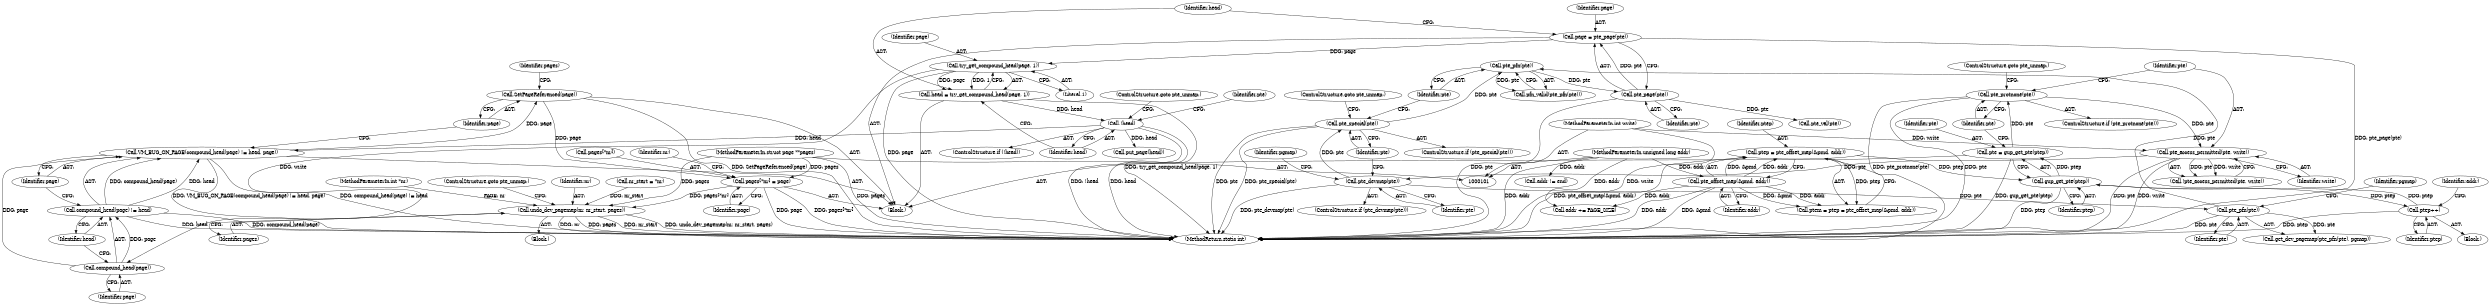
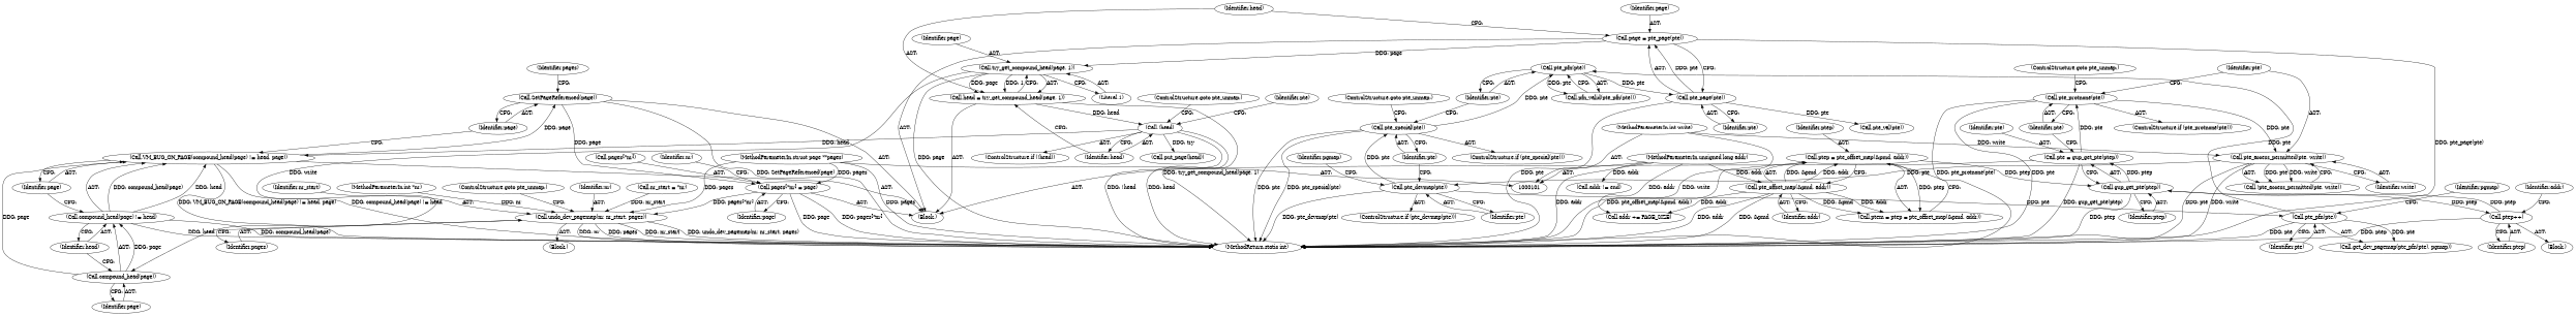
  digraph {
    n1 [label="(Call,pages[*nr] = page)"]
    n2 [label="(Call,undo_dev_pagemap(nr, nr_start, pages))"]
    n3 [label="(Block,)"]
    n4 [label="(Identifier,page)"]
    n5 [label="(MethodReturn,static int)"]
    n6 [label="(Identifier,pages)"]
    n7 [label="(Block,)"]
    n8 [label="(Call,SetPageReferenced(page))"]
    n9 [label="(Identifier,page)"]
    n10 [label="(Call,VM_BUG_ON_PAGE(compound_head(page) != head, page))"]
    n11 [label="(Identifier,page)"]
    n12 [label="(Call,compound_head(page) != head)"]
    n13 [label="(Identifier,head)"]
    n14 [label="(Call,compound_head(page))"]
    n15 [label="(Identifier,page)"]
    n16 [label="(Call,try_get_compound_head(page, 1))"]
    n17 [label="(Call,head = try_get_compound_head(page, 1))"]
    n18 [label="(Literal,1)"]
    n19 [label="(Call,!head)"]
    n20 [label="(Call,page = pte_page(pte))"]
    n21 [label="(Call,pte_page(pte))"]
    n22 [label="(Identifier,pte)"]
    n23 [label="(Call,pte_val(pte))"]
    n24 [label="(Call,pte_pfn(pte))"]
    n25 [label="(Call,pfn_valid(pte_pfn(pte)))"]
    n26 [label="(Identifier,pte)"]
    n27 [label="(Call,pte_special(pte))"]
    n28 [label="(Call,pte_pfn(pte))"]
    n29 [label="(Identifier,pte)"]
    n30 [label="(Call,get_dev_pagemap(pte_pfn(pte), pgmap))"]
    n31 [label="(Call,pte_devmap(pte))"]
    n32 [label="(Identifier,pte)"]
    n33 [label="(ControlStructure,if (pte_devmap(pte)))"]
    n34 [label="(Identifier,pte)"]
    n35 [label="(ControlStructure,if (pte_special(pte)))"]
    n36 [label="(Call,pte_access_permitted(pte, write))"]
    n37 [label="(Call,!pte_access_permitted(pte, write))"]
    n38 [label="(Identifier,write)"]
    n39 [label="(Call,pte_protnone(pte))"]
    n40 [label="(Identifier,pte)"]
    n41 [label="(ControlStructure,if (pte_protnone(pte)))"]
    n42 [label="(Call,pte = gup_get_pte(ptep))"]
    n43 [label="(Call,gup_get_pte(ptep))"]
    n44 [label="(Call,ptep++)"]
    n45 [label="(Identifier,ptep)"]
    n46 [label="(Block,)"]
    n47 [label="(Identifier,ptep)"]
    n48 [label="(Call,ptep = pte_offset_map(&pmd, addr))"]
    n49 [label="(Call,pte_offset_map(&pmd, addr))"]
    n50 [label="(Call,ptem = ptep = pte_offset_map(&pmd, addr))"]
    n51 [label="(Call,addr += PAGE_SIZE)"]
    n52 [label="(Identifier,addr)"]
    n53 [label="(MethodParameterIn,unsigned long addr)"]
    n54 [label="(Call,addr != end)"]
    1000101
    n56 [label="(MethodParameterIn,int write)"]
    n57 [label="(ControlStructure,if (!head))"]
    n58 [label="(Identifier,head)"]
    n59 [label="(Call,put_page(head))"]
    n60 [label="(MethodParameterIn,struct page **pages)"]
    n61 [label="(Identifier,pgmap)"]
    n62 [label="(Call,nr_start = *nr)"]
+   n63 [label="(Identifier,nr_start)"]
    n64 [label="(Identifier,head)"]
    n65 [label="(Identifier,page)"]
    n66 [label="(Identifier,pte)"]
    n67 [label="(ControlStructure,goto pte_unmap;)"]
    n68 [label="(Identifier,ptep)"]
    n69 [label="(MethodParameterIn,int *nr)"]
    n70 [label="(ControlStructure,goto pte_unmap;)"]
    n71 [label="(Call,pages[*nr])"]
    n72 [label="(ControlStructure,goto pte_unmap;)"]
    n73 [label="(Identifier,pte)"]
    n74 [label="(Identifier,addr)"]
    n75 [label="(Identifier,pages)"]
    n76 [label="(Identifier,page)"]
    n77 [label="(Identifier,pgmap)"]
    n78 [label="(Identifier,nr)"]
    n79 [label="(ControlStructure,goto pte_unmap;)"]
    n80 [label="(Identifier,nr)"]
    n81 [label="(Identifier,pte)"]
    n1 -> n2 [label="DDG: pages[*nr]"]
    n1 -> n3 [label="AST: "]
    n1 -> n4 [label="CFG: "]
    n1 -> n5 [label="DDG: page"]
    n1 -> n5 [label="DDG: pages[*nr]"]
    n2 -> n5 [label="DDG: pages"]
    n2 -> n5 [label="DDG: nr_start"]
    n2 -> n5 [label="DDG: undo_dev_pagemap(nr, nr_start, pages)"]
    n2 -> n5 [label="DDG: nr"]
    n2 -> n6 [label="CFG: "]
    n2 -> n7 [label="AST: "]
    n4 -> n1 [label="AST: "]
    n6 -> n2 [label="AST: "]
    n8 -> n1 [label="DDG: page"]
    n8 -> n3 [label="AST: "]
    n8 -> n5 [label="DDG: SetPageReferenced(page)"]
    n8 -> n9 [label="CFG: "]
    n9 -> n8 [label="AST: "]
    n9 -> n10 [label="CFG: "]
    n10 -> n3 [label="AST: "]
    n10 -> n5 [label="DDG: VM_BUG_ON_PAGE(compound_head(page) != head, page)"]
    n10 -> n5 [label="DDG: compound_head(page) != head"]
    n10 -> n8 [label="DDG: page"]
    n10 -> n11 [label="CFG: "]
    n11 -> n10 [label="AST: "]
    n11 -> n12 [label="CFG: "]
    n12 -> n5 [label="DDG: head"]
    n12 -> n5 [label="DDG: compound_head(page)"]
    n12 -> n10 [label="AST: "]
    n12 -> n10 [label="DDG: compound_head(page)"]
    n12 -> n10 [label="DDG: head"]
    n12 -> n13 [label="CFG: "]
    n13 -> n12 [label="AST: "]
    n13 -> n14 [label="CFG: "]
    n14 -> n10 [label="DDG: page"]
    n14 -> n12 [label="AST: "]
    n14 -> n12 [label="DDG: page"]
    n14 -> n15 [label="CFG: "]
    n15 -> n14 [label="AST: "]
    n16 -> n5 [label="DDG: page"]
    n16 -> n14 [label="DDG: write"]
    n16 -> n17 [label="AST: "]
    n16 -> n17 [label="DDG: page"]
    n16 -> n17 [label="DDG: 1"]
    n16 -> n18 [label="CFG: "]
    n17 -> n3 [label="AST: "]
    n17 -> n5 [label="DDG: try_get_compound_head(page, 1)"]
    n17 -> n16 [label="CFG: "]
    n17 -> n19 [label="DDG: head"]
    n18 -> n16 [label="AST: "]
    n19 -> n5 [label="DDG: !head"]
    n19 -> n5 [label="DDG: head"]
    n19 -> n10 [label="DDG: head"]
    n19 -> n57 [label="AST: "]
    n19 -> n58 [label="CFG: "]
-   n19 -> n59 [label="DDG: head"]
+   n19 -> n59 [label="DDG: try"]
    n20 -> n3 [label="AST: "]
    n20 -> n5 [label="DDG: pte_page(pte)"]
    n20 -> n16 [label="DDG: page"]
    n20 -> n21 [label="CFG: "]
    n21 -> n5 [label="DDG: pte"]
    n21 -> n20 [label="AST: "]
    n21 -> n20 [label="DDG: pte"]
    n21 -> n22 [label="CFG: "]
    n21 -> n23 [label="DDG: pte"]
    n22 -> n21 [label="AST: "]
    n24 -> n21 [label="DDG: pte"]
    n24 -> n25 [label="AST: "]
    n24 -> n25 [label="DDG: pte"]
    n24 -> n26 [label="CFG: "]
    n25 -> n24 [label="CFG: "]
    n26 -> n24 [label="AST: "]
    n26 -> n27 [label="CFG: "]
    n27 -> n5 [label="DDG: pte_special(pte)"]
    n27 -> n5 [label="DDG: pte"]
    n27 -> n24 [label="DDG: pte"]
    n27 -> n34 [label="CFG: "]
    n27 -> n35 [label="AST: "]
    n28 -> n5 [label="DDG: pte"]
    n28 -> n24 [label="DDG: pte"]
    n28 -> n29 [label="CFG: "]
    n28 -> n30 [label="AST: "]
    n28 -> n30 [label="DDG: pte"]
    n29 -> n28 [label="AST: "]
    n31 -> n5 [label="DDG: pte_devmap(pte)"]
    n31 -> n27 [label="DDG: pte"]
    n31 -> n28 [label="DDG: pte"]
    n31 -> n32 [label="CFG: "]
    n31 -> n33 [label="AST: "]
    n32 -> n31 [label="AST: "]
    n34 -> n27 [label="AST: "]
    n34 -> n31 [label="CFG: "]
    n36 -> n5 [label="DDG: write"]
    n36 -> n5 [label="DDG: pte"]
    n36 -> n31 [label="DDG: pte"]
    n36 -> n37 [label="AST: "]
    n36 -> n37 [label="DDG: pte"]
    n36 -> n37 [label="DDG: write"]
    n36 -> n38 [label="CFG: "]
    n37 -> n36 [label="CFG: "]
    n38 -> n36 [label="AST: "]
    n39 -> n5 [label="DDG: pte_protnone(pte)"]
    n39 -> n5 [label="DDG: pte"]
    n39 -> n36 [label="DDG: pte"]
    n39 -> n40 [label="CFG: "]
    n39 -> n41 [label="AST: "]
    n40 -> n39 [label="AST: "]
    n40 -> n42 [label="CFG: "]
    n42 -> n3 [label="AST: "]
    n42 -> n5 [label="DDG: gup_get_pte(ptep)"]
    n42 -> n39 [label="DDG: pte"]
    n42 -> n43 [label="CFG: "]
    n43 -> n5 [label="DDG: ptep"]
    n43 -> n42 [label="AST: "]
    n43 -> n42 [label="DDG: ptep"]
    n43 -> n44 [label="DDG: ptep"]
    n43 -> n45 [label="CFG: "]
    n44 -> n5 [label="DDG: ptep"]
    n44 -> n43 [label="DDG: ptep"]
    n44 -> n46 [label="AST: "]
    n44 -> n47 [label="CFG: "]
    n45 -> n43 [label="AST: "]
    n47 -> n44 [label="AST: "]
    n48 -> n5 [label="DDG: pte_offset_map(&pmd, addr)"]
    n48 -> n43 [label="DDG: ptep"]
    n48 -> n49 [label="CFG: "]
    n48 -> n50 [label="AST: "]
    n48 -> n50 [label="DDG: ptep"]
    n49 -> n5 [label="DDG: &pmd"]
    n49 -> n5 [label="DDG: addr"]
    n49 -> n48 [label="AST: "]
    n49 -> n48 [label="DDG: &pmd"]
    n49 -> n48 [label="DDG: addr"]
    n49 -> n50 [label="DDG: &pmd"]
    n49 -> n50 [label="DDG: addr"]
    n49 -> n51 [label="DDG: addr"]
    n49 -> n52 [label="CFG: "]
    n50 -> n48 [label="CFG: "]
    n52 -> n49 [label="AST: "]
    n53 -> n5 [label="DDG: addr"]
    n53 -> n49 [label="DDG: addr"]
    n53 -> n51 [label="DDG: addr"]
    n53 -> n54 [label="DDG: addr"]
    n53 -> 1000101 [label="AST: "]
    n56 -> n5 [label="DDG: write"]
    n56 -> n36 [label="DDG: write"]
    n56 -> 1000101 [label="AST: "]
    n58 -> n17 [label="CFG: "]
    n58 -> n19 [label="AST: "]
    n60 -> n1 [label="DDG: pages"]
    n60 -> n2 [label="DDG: pages"]
    n60 -> n5 [label="DDG: pages"]
    n60 -> 1000101 [label="AST: "]
    n61 -> n31 [label="CFG: "]
    n62 -> n2 [label="DDG: nr_start"]
+   n63 -> n2 [label="AST: "]
    n64 -> n17 [label="AST: "]
    n64 -> n20 [label="CFG: "]
    n65 -> n20 [label="AST: "]
    n66 -> n19 [label="CFG: "]
    n67 -> n39 [label="CFG: "]
    n68 -> n48 [label="AST: "]
-   n69 -> n2 [label="PAGE: nr"]
+   n69 -> n2 [label="DDG: nr"]
    n70 -> n2 [label="CFG: "]
    n71 -> n1 [label="AST: "]
    n72 -> n27 [label="CFG: "]
    n73 -> n36 [label="AST: "]
    n73 -> n39 [label="CFG: "]
    n74 -> n44 [label="CFG: "]
    n75 -> n8 [label="CFG: "]
    n76 -> n16 [label="AST: "]
    n77 -> n28 [label="CFG: "]
    n78 -> n1 [label="CFG: "]
    n79 -> n19 [label="CFG: "]
    n80 -> n2 [label="AST: "]
    n81 -> n42 [label="AST: "]
  }
